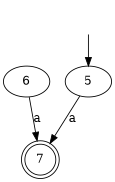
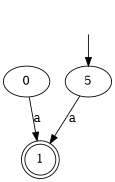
  digraph {
    n1 [label=5]
-   n2 [label=7 shape=doublecircle]
-   n3 [label=6]
+   n2 [label=1 shape=doublecircle]
+   n3 [label=0]
    "" [shape=plaintext]
    n1 -> n2 [label=a]
    n3 -> n2 [label=a]
    "" -> n1
  }
